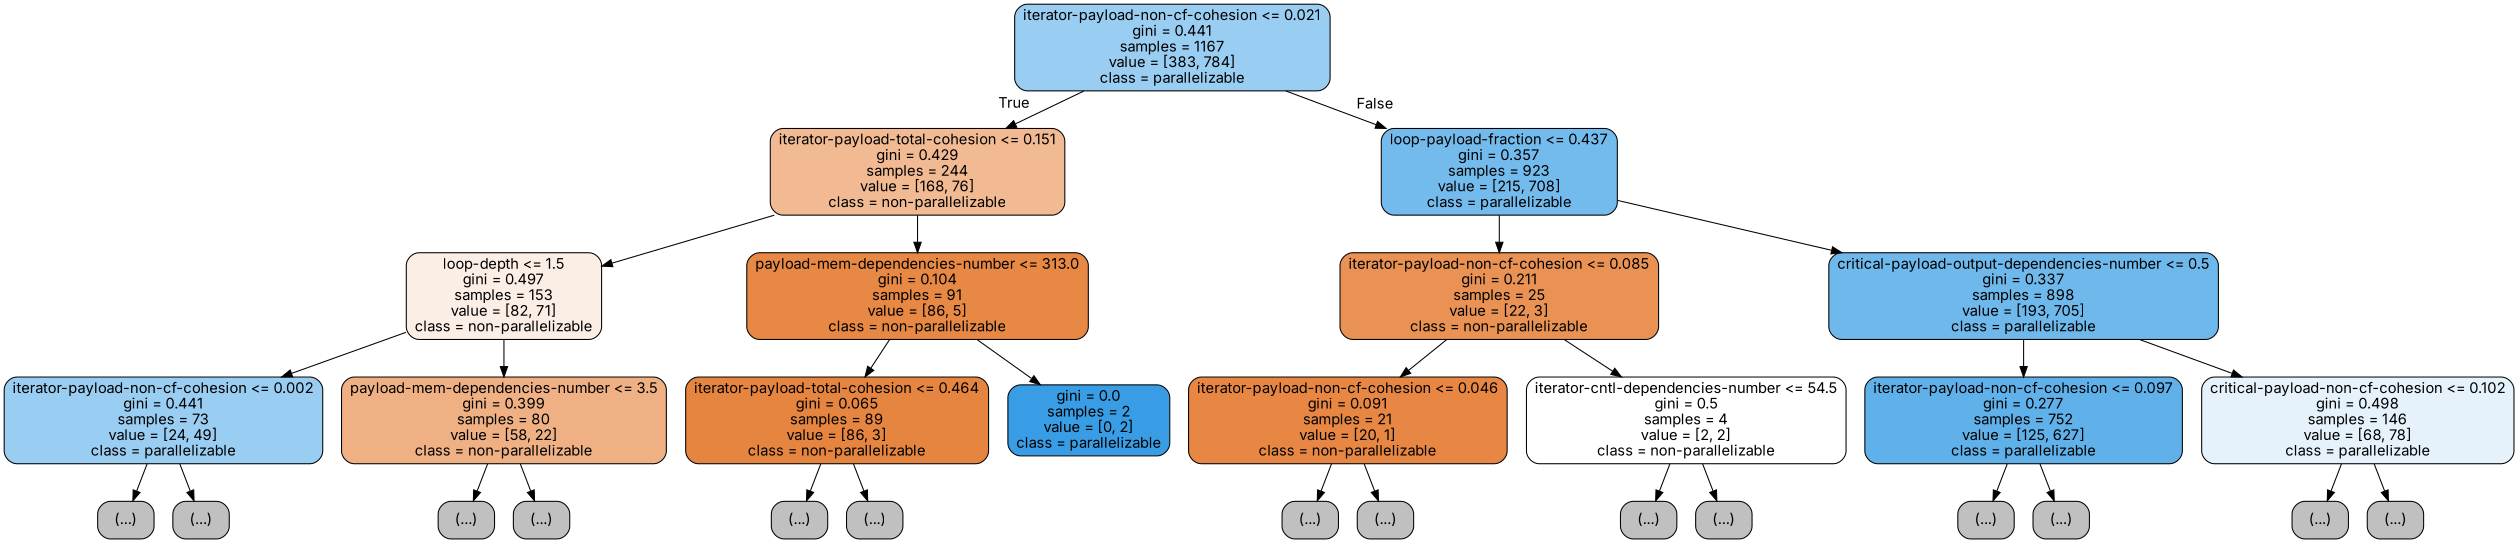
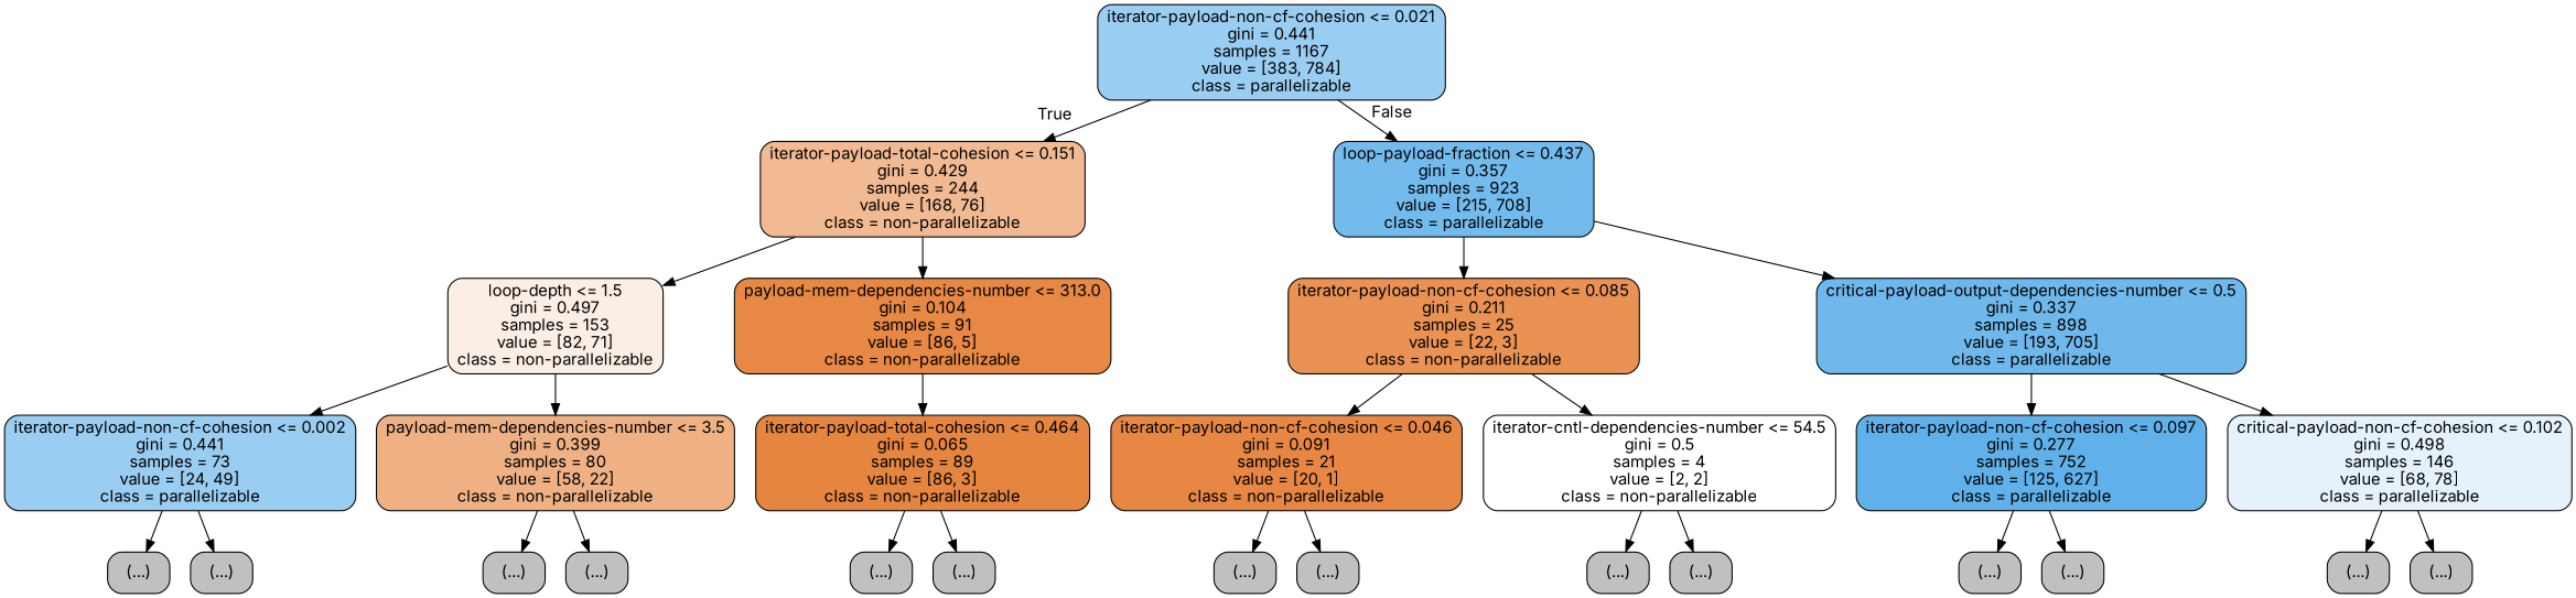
  digraph {
    fontname=Inter
    node [color=black fillcolor="#C0C0C0" fontname=Inter shape=box style="filled, rounded"]
    edge [fontname=Inter]
    n1 [fillcolor="#399de582" label="iterator-payload-non-cf-cohesion <= 0.021\ngini = 0.441\nsamples = 1167\nvalue = [383, 784]\nclass = parallelizable"]
    n2 [fillcolor="#e581398c" label="iterator-payload-total-cohesion <= 0.151\ngini = 0.429\nsamples = 244\nvalue = [168, 76]\nclass = non-parallelizable"]
    n3 [fillcolor="#399de5b2" label="loop-payload-fraction <= 0.437\ngini = 0.357\nsamples = 923\nvalue = [215, 708]\nclass = parallelizable"]
    n4 [fillcolor="#e5813922" label="loop-depth <= 1.5\ngini = 0.497\nsamples = 153\nvalue = [82, 71]\nclass = non-parallelizable"]
    n5 [fillcolor="#e58139f0" label="payload-mem-dependencies-number <= 313.0\ngini = 0.104\nsamples = 91\nvalue = [86, 5]\nclass = non-parallelizable"]
    n6 [fillcolor="#399de582" label="iterator-payload-non-cf-cohesion <= 0.002\ngini = 0.441\nsamples = 73\nvalue = [24, 49]\nclass = parallelizable"]
    n7 [fillcolor="#e581399e" label="payload-mem-dependencies-number <= 3.5\ngini = 0.399\nsamples = 80\nvalue = [58, 22]\nclass = non-parallelizable"]
    n8 [label="(...)"]
    n9 [label="(...)"]
    n10 [label="(...)"]
    n11 [label="(...)"]
    n12 [fillcolor="#e58139f6" label="iterator-payload-total-cohesion <= 0.464\ngini = 0.065\nsamples = 89\nvalue = [86, 3]\nclass = non-parallelizable"]
-   n13 [fillcolor="#399de5ff" label="gini = 0.0\nsamples = 2\nvalue = [0, 2]\nclass = parallelizable"]
    n14 [label="(...)"]
    n15 [label="(...)"]
    n16 [fillcolor="#e58139dc" label="iterator-payload-non-cf-cohesion <= 0.085\ngini = 0.211\nsamples = 25\nvalue = [22, 3]\nclass = non-parallelizable"]
    n17 [fillcolor="#399de5b9" label="critical-payload-output-dependencies-number <= 0.5\ngini = 0.337\nsamples = 898\nvalue = [193, 705]\nclass = parallelizable"]
    n18 [fillcolor="#e58139f2" label="iterator-payload-non-cf-cohesion <= 0.046\ngini = 0.091\nsamples = 21\nvalue = [20, 1]\nclass = non-parallelizable"]
    n19 [fillcolor="#e5813900" label="iterator-cntl-dependencies-number <= 54.5\ngini = 0.5\nsamples = 4\nvalue = [2, 2]\nclass = non-parallelizable"]
    n20 [label="(...)"]
    n21 [label="(...)"]
    n22 [label="(...)"]
    n23 [label="(...)"]
    n24 [fillcolor="#399de5cc" label="iterator-payload-non-cf-cohesion <= 0.097\ngini = 0.277\nsamples = 752\nvalue = [125, 627]\nclass = parallelizable"]
    n25 [fillcolor="#399de521" label="critical-payload-non-cf-cohesion <= 0.102\ngini = 0.498\nsamples = 146\nvalue = [68, 78]\nclass = parallelizable"]
    n26 [label="(...)"]
    n27 [label="(...)"]
    n28 [label="(...)"]
    n29 [label="(...)"]
    n1 -> n2 [headlabel=True labelangle=45 labeldistance=2.5]
    n1 -> n3 [headlabel=False labelangle=-45 labeldistance=2.5]
    n2 -> n4
    n2 -> n5
    n3 -> n16
    n3 -> n17
    n4 -> n6
    n4 -> n7
    n5 -> n12
-   n5 -> n13
    n6 -> n8
    n6 -> n9
    n7 -> n10
    n7 -> n11
    n12 -> n14
    n12 -> n15
    n16 -> n18
    n16 -> n19
    n17 -> n24
    n17 -> n25
    n18 -> n20
    n18 -> n21
    n19 -> n22
    n19 -> n23
    n24 -> n26
    n24 -> n27
    n25 -> n28
    n25 -> n29
  }
